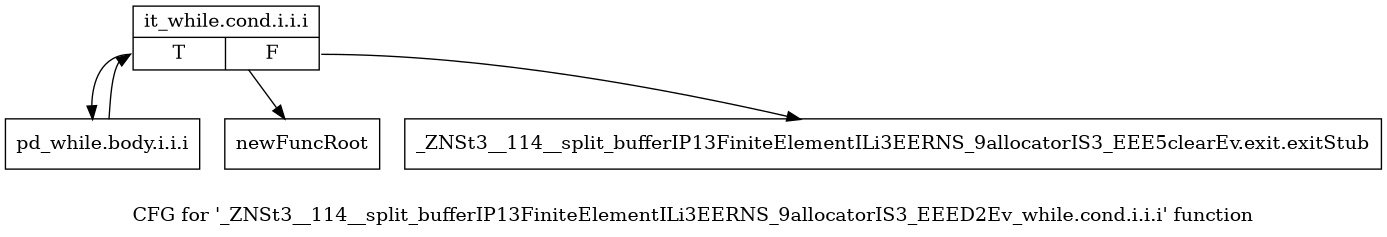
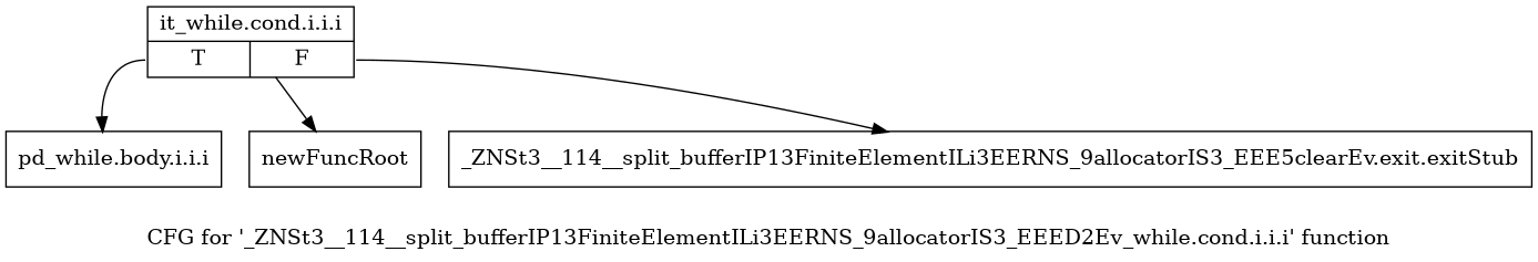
  digraph {
    label="CFG for '_ZNSt3__114__split_bufferIP13FiniteElementILi3EERNS_9allocatorIS3_EEED2Ev_while.cond.i.i.i' function"
    node [shape=record]
    n1 [label="{newFuncRoot}"]
    n2 [label="{it_while.cond.i.i.i|{<s0>T|<s1>F}}"]
    n3 [label="{_ZNSt3__114__split_bufferIP13FiniteElementILi3EERNS_9allocatorIS3_EEE5clearEv.exit.exitStub}"]
    n4 [label="{pd_while.body.i.i.i}"]
    n2 -> n1
    n2 -> n3 [tailport=s1]
    n2 -> n4 [tailport=s0]
-   n4 -> n2
  }
